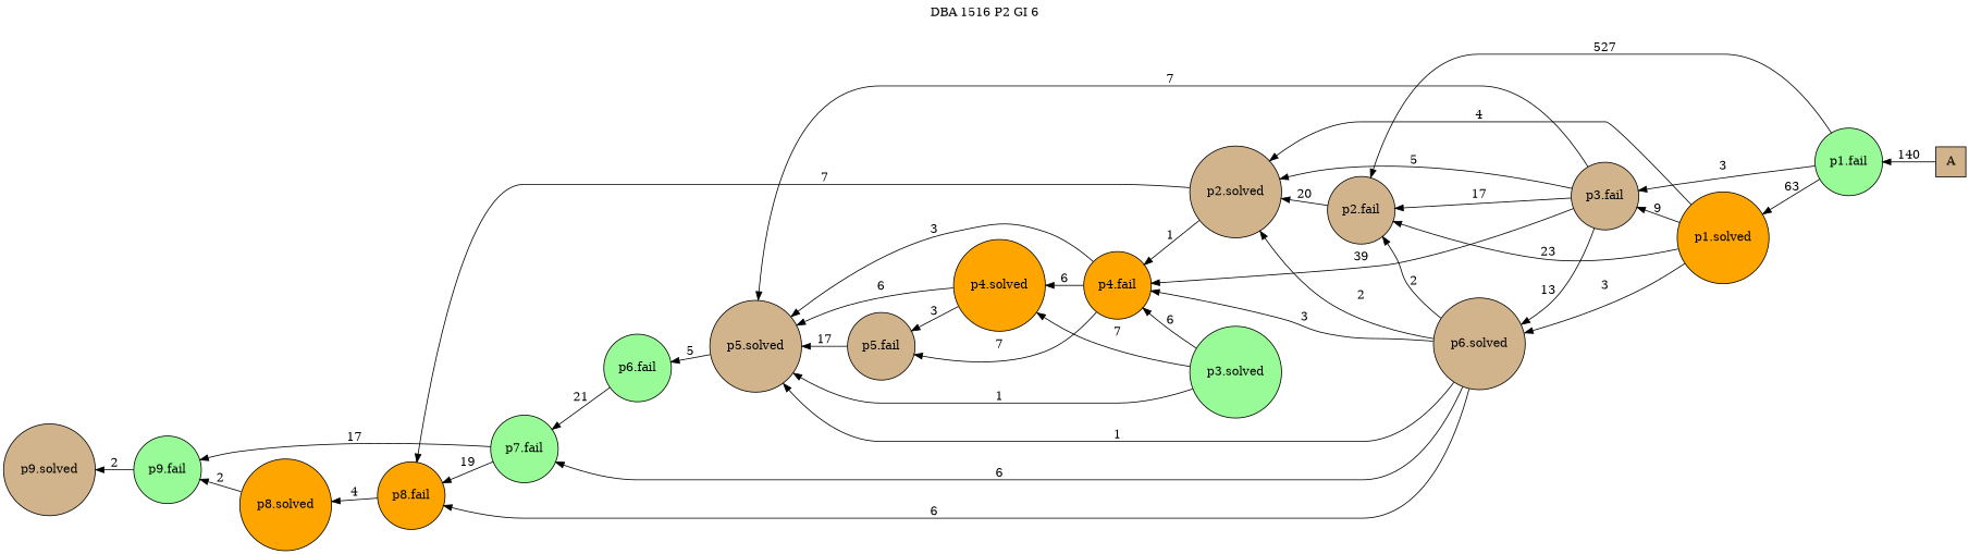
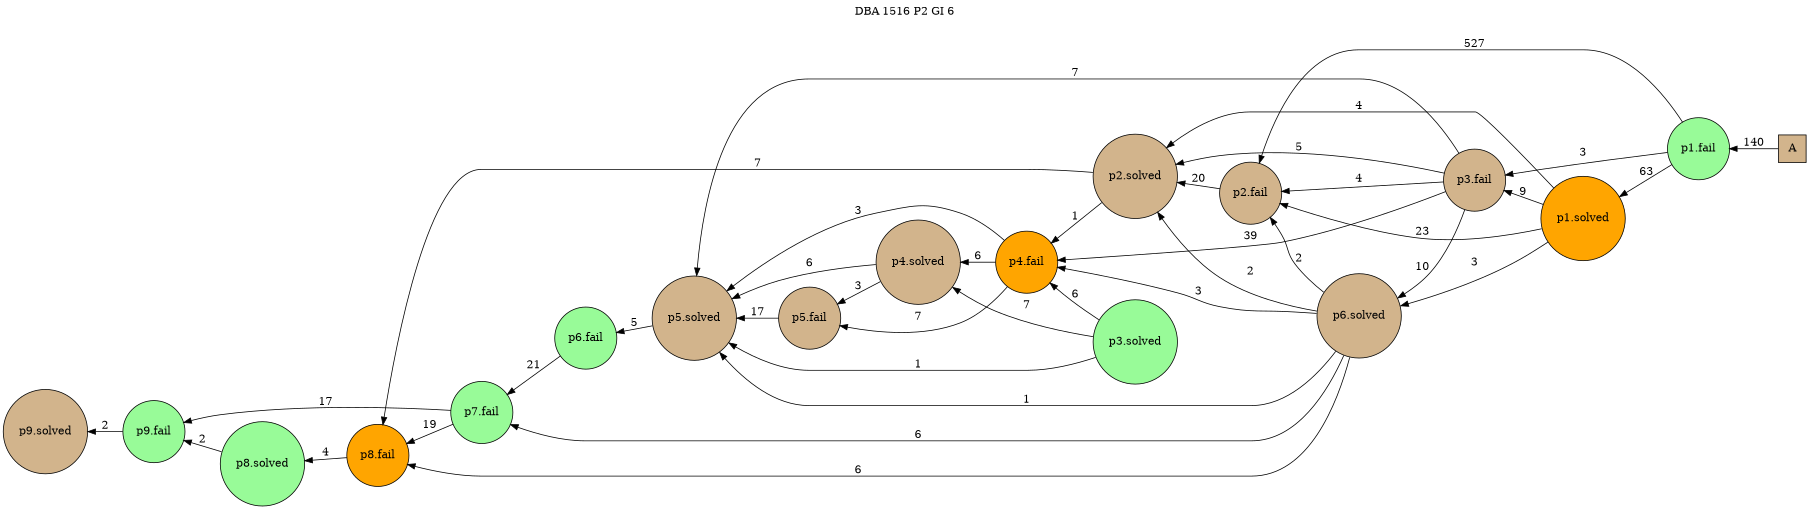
  digraph {
    label=" DBA 1516 P2 GI 6 "
    labelloc=tl
    rankdir=RL
    node [fillcolor=tan shape=circle style=filled]
    n1 [label=A shape=square]
    n2 [fillcolor=palegreen label="p1.fail"]
    n3 [label="p2.fail"]
    n4 [fillcolor=orange label="p1.solved"]
    n5 [label="p3.fail"]
    n6 [label="p2.solved"]
    n7 [label="p6.solved"]
    n8 [fillcolor=orange label="p4.fail"]
    n9 [label="p5.solved"]
    n10 [fillcolor=orange label="p8.fail"]
    n11 [fillcolor=palegreen label="p7.fail"]
    n12 [label="p5.fail"]
-   n13 [fillcolor=orange label="p4.solved"]
+   n13 [label="p4.solved"]
    n14 [fillcolor=palegreen label="p3.solved"]
    n15 [fillcolor=palegreen label="p6.fail"]
-   n16 [fillcolor=orange label="p8.solved"]
+   n16 [fillcolor=palegreen label="p8.solved"]
    n17 [fillcolor=palegreen label="p9.fail"]
    n18 [label="p9.solved"]
    n1 -> n2 [label=140]
    n2 -> n3 [label=527]
    n2 -> n4 [label=63]
    n2 -> n5 [label=3]
    n3 -> n6 [label=20]
    n4 -> n3 [label=23]
    n4 -> n5 [label=9]
    n4 -> n6 [label=4]
    n4 -> n7 [label=3]
-   n5 -> n3 [label=17]
+   n5 -> n3 [label=4]
    n5 -> n6 [label=5]
-   n5 -> n7 [label=13]
+   n5 -> n7 [label=10]
    n5 -> n8 [label=39]
    n5 -> n9 [label=7]
    n6 -> n8 [label=1]
    n6 -> n10 [label=7]
    n7 -> n3 [label=2]
    n7 -> n6 [label=2]
    n7 -> n8 [label=3]
    n7 -> n9 [label=1]
    n7 -> n10 [label=6]
    n7 -> n11 [label=6]
    n8 -> n9 [label=3]
    n8 -> n12 [label=7]
    n8 -> n13 [label=6]
    n9 -> n15 [label=5]
    n10 -> n16 [label=4]
    n11 -> n10 [label=19]
    n11 -> n17 [label=17]
    n12 -> n9 [label=17]
    n13 -> n9 [label=6]
    n13 -> n12 [label=3]
    n14 -> n8 [label=6]
    n14 -> n9 [label=1]
    n14 -> n13 [label=7]
    n15 -> n11 [label=21]
    n16 -> n17 [label=2]
    n17 -> n18 [label=2]
  }
